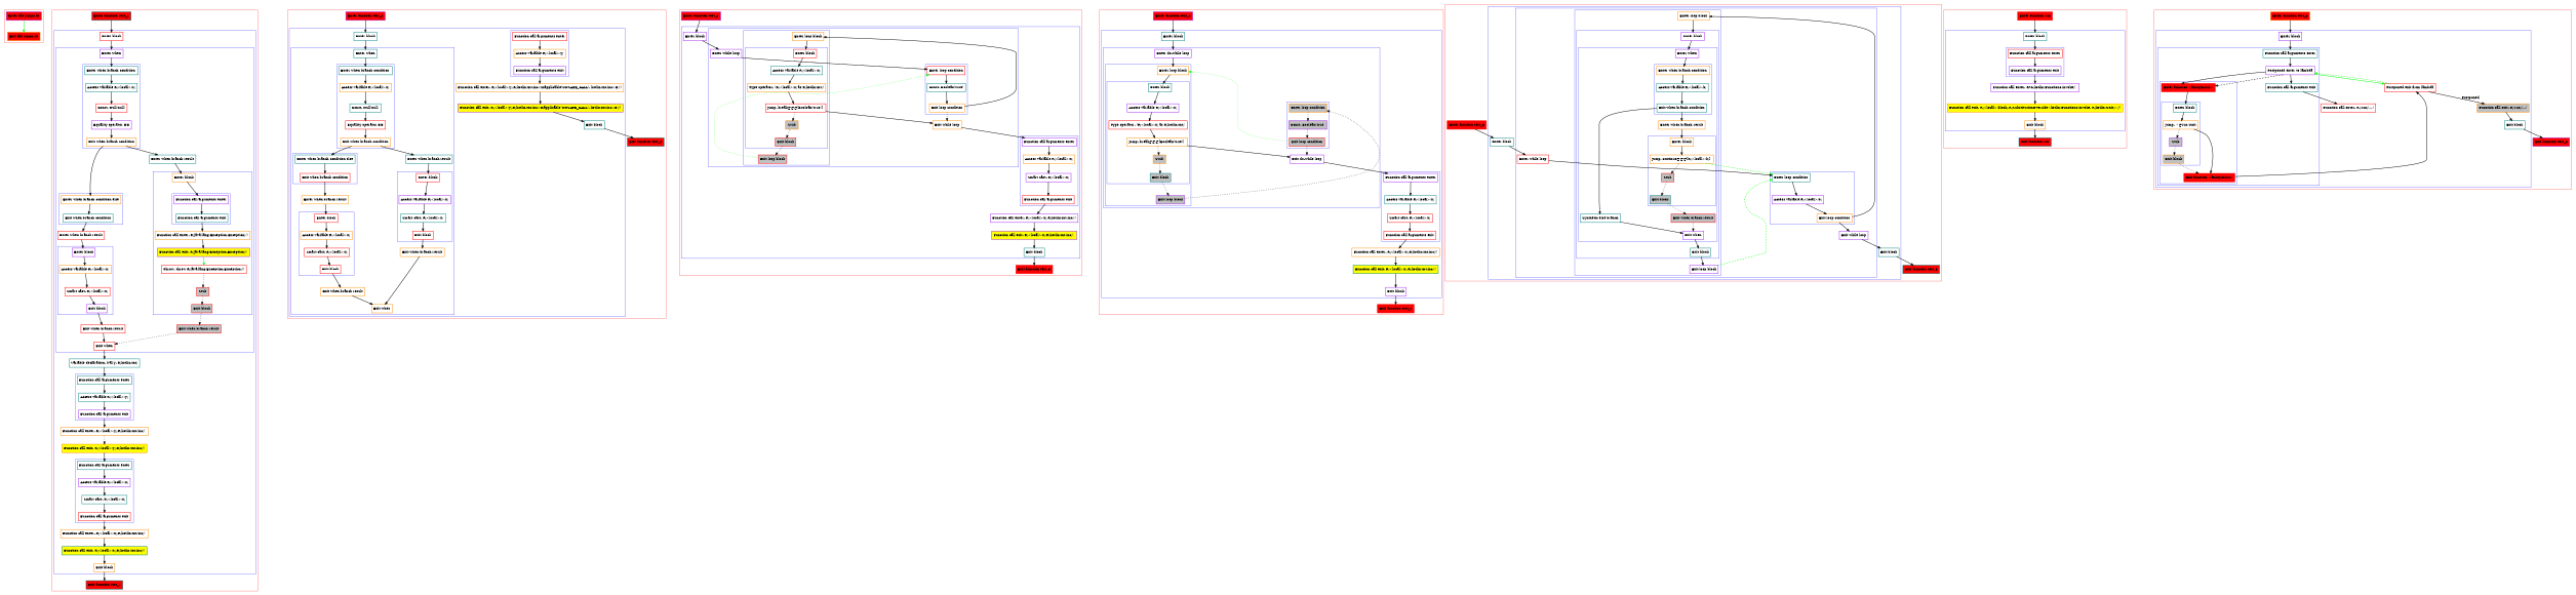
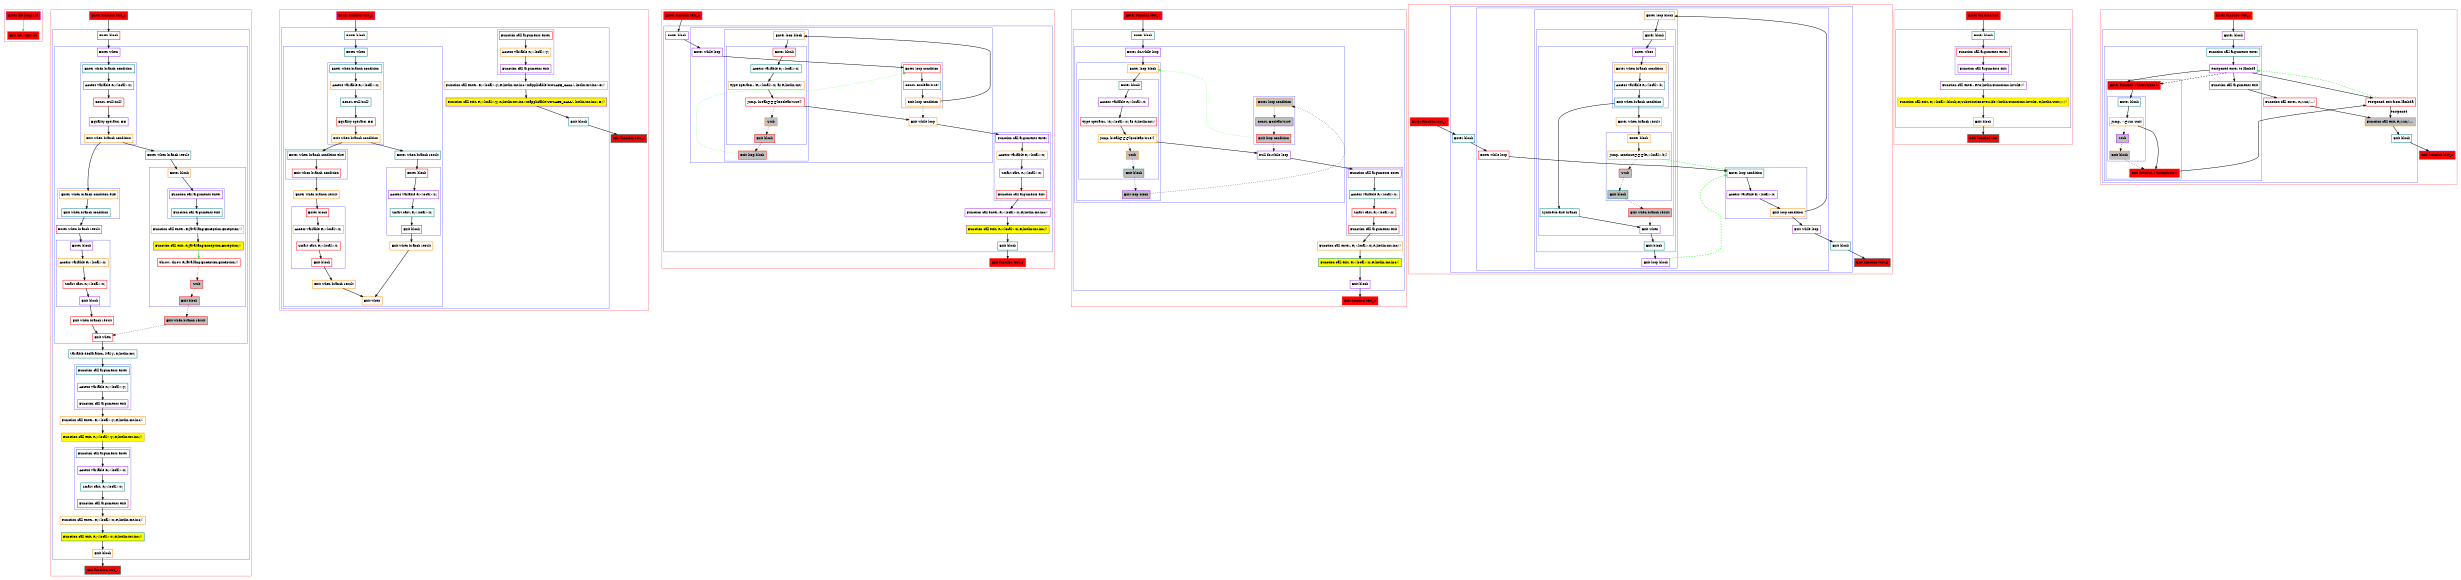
  digraph {
    nodesep=3
    node [color=teal penwidth=2 shape=box]
    edge [penwidth=2]
    n1 [color=purple fillcolor=red label="Enter file jumps.kt" style=filled]
    n2 [color=darkorange fillcolor=red label="Exit file jumps.kt" style=filled]
    n3 [label="Enter when branch condition "]
    n4 [label="Access variable R|<local>/x|"]
    n5 [color=red label="Const: Null(null)"]
    n6 [color=purple label="Equality operator =="]
    n7 [color=darkorange label="Exit when branch condition"]
    n8 [color=darkorange label="Enter when branch condition else"]
    n9 [label="Exit when branch condition"]
    n10 [color=purple label="Enter block"]
    n11 [color=darkorange label="Access variable R|<local>/x|"]
    n12 [color=red label="Smart cast: R|<local>/x|"]
    n13 [color=purple label="Exit block"]
    n14 [color=purple label="Function call arguments enter"]
    n15 [label="Function call arguments exit"]
    n16 [color=darkorange label="Enter block"]
    n17 [color=darkorange label="Function call enter: R|java/lang/Exception.Exception|()"]
    n18 [color=purple fillcolor=yellow label="Function call exit: R|java/lang/Exception.Exception|()" style=filled]
    n19 [color=red label="Throw: throw R|java/lang/Exception.Exception|()"]
    n20 [color=red fillcolor=gray label=Stub style=filled]
    n21 [color=red fillcolor=gray label="Exit block" style=filled]
    n22 [color=purple label="Enter when"]
    n23 [color=red label="Enter when branch result"]
    n24 [color=red label="Exit when branch result"]
    n25 [label="Enter when branch result"]
    n26 [color=red fillcolor=gray label="Exit when branch result" style=filled]
    n27 [color=red label="Exit when"]
    n28 [label="Function call arguments enter"]
    n29 [label="Access variable R|<local>/y|"]
    n30 [color=purple label="Function call arguments exit"]
    n31 [label="Function call arguments enter"]
    n32 [color=purple label="Access variable R|<local>/x|"]
    n33 [label="Smart cast: R|<local>/x|"]
    n34 [color=red label="Function call arguments exit"]
    n35 [color=red label="Enter block"]
    n36 [label="Variable declaration: lval y: R|kotlin/Int|"]
    n37 [color=darkorange label="Function call enter: R|<local>/y|.R|kotlin/Int.inc|()"]
    n38 [color=darkorange fillcolor=yellow label="Function call exit: R|<local>/y|.R|kotlin/Int.inc|()" style=filled]
    n39 [color=darkorange label="Function call enter: R|<local>/x|.R|kotlin/Int.inc|()"]
    n40 [fillcolor=yellow label="Function call exit: R|<local>/x|.R|kotlin/Int.inc|()" style=filled]
    n41 [color=darkorange label="Exit block"]
    n42 [fillcolor=red label="Enter function test_1" style=filled]
    n43 [fillcolor=red label="Exit function test_1" style=filled]
    n44 [label="Enter when branch condition "]
    n45 [color=darkorange label="Access variable R|<local>/x|"]
    n46 [label="Const: Null(null)"]
    n47 [color=red label="Equality operator =="]
    n48 [color=darkorange label="Exit when branch condition"]
    n49 [label="Enter when branch condition else"]
    n50 [color=red label="Exit when branch condition"]
    n51 [color=red label="Enter block"]
    n52 [color=darkorange label="Access variable R|<local>/x|"]
    n53 [color=red label="Smart cast: R|<local>/x|"]
    n54 [color=red label="Exit block"]
    n55 [color=red label="Enter block"]
    n56 [color=purple label="Access variable R|<local>/x|"]
    n57 [label="Smart cast: R|<local>/x|"]
    n58 [color=red label="Exit block"]
    n59 [label="Enter when"]
    n60 [color=darkorange label="Enter when branch result"]
    n61 [color=darkorange label="Exit when branch result"]
    n62 [label="Enter when branch result"]
    n63 [color=darkorange label="Exit when branch result"]
    n64 [color=darkorange label="Exit when"]
    n65 [color=red label="Function call arguments enter"]
    n66 [color=darkorange label="Access variable R|<local>/y|"]
    n67 [color=purple label="Function call arguments exit"]
    n68 [label="Enter block"]
    n69 [color=darkorange label="Function call enter: R|<local>/y|.R|kotlin/Int.inc<Inapplicable(UNSAFE_CALL): kotlin/Int.inc>#|()"]
    n70 [color=purple fillcolor=yellow label="Function call exit: R|<local>/y|.R|kotlin/Int.inc<Inapplicable(UNSAFE_CALL): kotlin/Int.inc>#|()" style=filled]
    n71 [label="Exit block"]
    n72 [color=purple fillcolor=red label="Enter function test_2" style=filled]
    n73 [fillcolor=red label="Exit function test_2" style=filled]
    n74 [color=red label="Enter loop condition"]
    n75 [label="Const: Boolean(true)"]
    n76 [color=darkorange label="Exit loop condition"]
    n77 [color=red label="Enter block"]
    n78 [label="Access variable R|<local>/x|"]
    n79 [color=darkorange label="Type operator: (R|<local>/x| as R|kotlin/Int|)"]
    n80 [color=red label="Jump: break@@@[Boolean(true)] "]
    n81 [color=darkorange fillcolor=gray label=Stub style=filled]
    n82 [color=red fillcolor=gray label="Exit block" style=filled]
    n83 [color=darkorange label="Enter loop block"]
    n84 [color=red fillcolor=gray label="Exit loop block" style=filled]
    n85 [color=purple label="Enter while loop"]
    n86 [color=darkorange label="Exit while loop"]
    n87 [color=purple label="Function call arguments enter"]
    n88 [color=darkorange label="Access variable R|<local>/x|"]
    n89 [color=purple label="Smart cast: R|<local>/x|"]
    n90 [color=red label="Function call arguments exit"]
    n91 [color=purple label="Enter block"]
    n92 [color=purple label="Function call enter: R|<local>/x|.R|kotlin/Int.inc|()"]
    n93 [color=purple fillcolor=yellow label="Function call exit: R|<local>/x|.R|kotlin/Int.inc|()" style=filled]
    n94 [label="Exit block"]
    n95 [color=purple fillcolor=red label="Enter function test_3" style=filled]
    n96 [color=red fillcolor=red label="Exit function test_3" style=filled]
    n97 [label="Enter block"]
    n98 [color=purple label="Access variable R|<local>/x|"]
    n99 [color=red label="Type operator: (R|<local>/x| as R|kotlin/Int|)"]
    n100 [color=darkorange label="Jump: break@@@[Boolean(true)] "]
    n101 [color=darkorange fillcolor=gray label=Stub style=filled]
    n102 [fillcolor=gray label="Exit block" style=filled]
    n103 [color=darkorange label="Enter loop block"]
    n104 [color=purple fillcolor=gray label="Exit loop block" style=filled]
    n105 [color=darkorange fillcolor=gray label="Enter loop condition" style=filled]
    n106 [color=purple fillcolor=gray label="Const: Boolean(true)" style=filled]
    n107 [color=red fillcolor=gray label="Exit loop condition" style=filled]
    n108 [color=purple label="Enter do-while loop"]
-   n109 [color=purple label="Exit do-while loop"]
+   n109 [color=purple label="Null do-while loop"]
    n110 [color=purple label="Function call arguments enter"]
    n111 [label="Access variable R|<local>/x|"]
    n112 [color=red label="Smart cast: R|<local>/x|"]
    n113 [color=red label="Function call arguments exit"]
    n114 [label="Enter block"]
    n115 [color=darkorange label="Function call enter: R|<local>/x|.R|kotlin/Int.inc|()"]
    n116 [fillcolor=yellow label="Function call exit: R|<local>/x|.R|kotlin/Int.inc|()" style=filled]
    n117 [color=purple label="Exit block"]
    n118 [color=purple fillcolor=red label="Enter function test_4" style=filled]
    n119 [color=red fillcolor=red label="Exit function test_4" style=filled]
    n120 [label="Enter loop condition"]
    n121 [color=purple label="Access variable R|<local>/b|"]
    n122 [color=darkorange label="Exit loop condition"]
    n123 [color=darkorange label="Enter when branch condition "]
    n124 [label="Access variable R|<local>/b|"]
    n125 [label="Exit when branch condition"]
    n126 [color=darkorange label="Enter block"]
    n127 [color=darkorange label="Jump: continue@@@[R|<local>/b|] "]
    n128 [color=red fillcolor=gray label=Stub style=filled]
    n129 [fillcolor=gray label="Exit block" style=filled]
    n130 [color=purple label="Enter when"]
    n131 [label="Synthetic else branch"]
    n132 [color=darkorange label="Enter when branch result"]
    n133 [color=red fillcolor=gray label="Exit when branch result" style=filled]
    n134 [color=purple label="Exit when"]
    n135 [color=purple label="Enter block"]
    n136 [label="Exit block"]
    n137 [color=darkorange label="Enter loop block"]
    n138 [color=purple label="Exit loop block"]
    n139 [color=red label="Enter while loop"]
    n140 [color=purple label="Exit while loop"]
    n141 [label="Enter block"]
    n142 [label="Exit block"]
    n143 [color=red fillcolor=red label="Enter function test_5" style=filled]
    n144 [fillcolor=red label="Exit function test_5" style=filled]
    n145 [color=red label="Function call arguments enter"]
    n146 [color=purple label="Function call arguments exit"]
    n147 [label="Enter block"]
    n148 [color=purple label="Function call enter: R?C|kotlin/Function0.invoke|()"]
    n149 [color=darkorange fillcolor=yellow label="Function call exit: R|<local>/block|.R|SubstitutionOverride<kotlin/Function0.invoke: R|kotlin/Unit|>|()" style=filled]
    n150 [color=darkorange label="Exit block"]
    n151 [color=red fillcolor=red label="Enter function run" style=filled]
    n152 [fillcolor=red label="Exit function run" style=filled]
    n153 [label="Enter block"]
    n154 [color=darkorange label="Jump: ^@run Unit"]
    n155 [color=purple fillcolor=gray label=Stub style=filled]
    n156 [color=darkorange fillcolor=gray label="Exit block" style=filled]
    n157 [color=red fillcolor=red label="Enter function <anonymous>" style=filled]
    n158 [color=red fillcolor=red label="Exit function <anonymous>" style=filled]
    n159 [label="Function call arguments enter"]
    n160 [color=purple label="Postponed enter to lambda"]
    n161 [label="Function call arguments exit"]
    n162 [color=purple label="Enter block"]
    n163 [color=red label="Function call enter: R|/run|(...)"]
    n164 [color=red label="Postponed exit from lambda"]
    n165 [color=darkorange fillcolor=gray label="Function call exit: R|/run|(...)" style=filled]
    n166 [label="Exit block"]
    n167 [color=darkorange fillcolor=red label="Enter function test_6" style=filled]
    n168 [color=purple fillcolor=red label="Exit function test_6" style=filled]
    subgraph cluster_1 {
      color=red
      n1
      n2
    }
    subgraph cluster_2 {
      color=red
      n42
      n43
      subgraph cluster_3 {
        color=blue
        n35
        n36
        n37
        n38
        n39
        n40
        n41
        subgraph cluster_4 {
          color=blue
          n22
          n23
          n24
          n25
          n26
          n27
          subgraph cluster_5 {
            color=blue
            n3
            n4
            n5
            n6
            n7
          }
          subgraph cluster_6 {
            color=blue
            n8
            n9
          }
          subgraph cluster_7 {
            color=blue
            n10
            n11
            n12
            n13
          }
          subgraph cluster_8 {
            color=blue
            n16
            n17
            n18
            n19
            n20
            n21
            subgraph cluster_9 {
              color=blue
              n14
              n15
            }
          }
        }
        subgraph cluster_10 {
          color=blue
          n28
          n29
          n30
        }
        subgraph cluster_11 {
          color=blue
          n31
          n32
          n33
          n34
        }
      }
    }
    subgraph cluster_12 {
      color=red
      n72
      n73
      subgraph cluster_13 {
        color=blue
        n68
        n69
        n70
        n71
        subgraph cluster_14 {
          color=blue
          n59
          n60
          n61
          n62
          n63
          n64
          subgraph cluster_15 {
            color=blue
            n44
            n45
            n46
            n47
            n48
          }
          subgraph cluster_16 {
            color=blue
            n49
            n50
          }
          subgraph cluster_17 {
            color=blue
            n51
            n52
            n53
            n54
          }
          subgraph cluster_18 {
            color=blue
            n55
            n56
            n57
            n58
          }
        }
        subgraph cluster_19 {
          color=blue
          n65
          n66
          n67
        }
      }
    }
    subgraph cluster_20 {
      color=red
      n95
      n96
      subgraph cluster_21 {
        color=blue
        n91
        n92
        n93
        n94
        subgraph cluster_22 {
          color=blue
          n85
          n86
          subgraph cluster_23 {
            color=blue
            n74
            n75
            n76
          }
          subgraph cluster_24 {
            color=blue
            n83
            n84
            subgraph cluster_25 {
              color=blue
              n77
              n78
              n79
              n80
              n81
              n82
            }
          }
        }
        subgraph cluster_26 {
          color=blue
          n87
          n88
          n89
          n90
        }
      }
    }
    subgraph cluster_27 {
      color=red
      n118
      n119
      subgraph cluster_28 {
        color=blue
        n114
        n115
        n116
        n117
        subgraph cluster_29 {
          color=blue
          n108
          n109
          subgraph cluster_30 {
            color=blue
            n103
            n104
            subgraph cluster_31 {
              color=blue
              n97
              n98
              n99
              n100
              n101
              n102
            }
          }
          subgraph cluster_32 {
            color=blue
            n105
            n106
            n107
          }
        }
        subgraph cluster_33 {
          color=blue
          n110
          n111
          n112
          n113
        }
      }
    }
    subgraph cluster_34 {
      color=red
      n143
      n144
      subgraph cluster_35 {
        color=blue
        n141
        n142
        subgraph cluster_36 {
          color=blue
          n139
          n140
          subgraph cluster_37 {
            color=blue
            n120
            n121
            n122
          }
          subgraph cluster_38 {
            color=blue
            n137
            n138
            subgraph cluster_39 {
              color=blue
              n135
              n136
              subgraph cluster_40 {
                color=blue
                n130
                n131
                n132
                n133
                n134
                subgraph cluster_41 {
                  color=blue
                  n123
                  n124
                  n125
                }
                subgraph cluster_42 {
                  color=blue
                  n126
                  n127
                  n128
                  n129
                }
              }
            }
          }
        }
      }
    }
    subgraph cluster_43 {
      color=red
      n151
      n152
      subgraph cluster_44 {
        color=blue
        n147
        n148
        n149
        n150
        subgraph cluster_45 {
          color=blue
          n145
          n146
        }
      }
    }
    subgraph cluster_46 {
      color=red
      n167
      n168
      subgraph cluster_47 {
        color=blue
        n162
        n163
        n164
        n165
        n166
        subgraph cluster_48 {
          color=blue
          n159
          n160
          n161
          subgraph cluster_49 {
            color=blue
            n157
            n158
            subgraph cluster_50 {
              color=blue
              n153
              n154
              n155
              n156
            }
          }
        }
      }
    }
    n1 -> n2 [color=green]
    n3 -> n4
    n4 -> n5
    n5 -> n6
    n6 -> n7
    n7 -> n8
    n7 -> n25
    n8 -> n9
    n9 -> n23
    n10 -> n11
    n11 -> n12
    n12 -> n13
    n13 -> n24
    n14 -> n15
    n15 -> n17
    n16 -> n14
    n17 -> n18
    n18 -> n19 [color=green]
    n19 -> n20 [style=dotted]
    n20 -> n21 [style=dotted]
    n21 -> n26 [style=dotted]
    n22 -> n3
    n23 -> n10
    n24 -> n27
    n25 -> n16
    n26 -> n27 [style=dotted]
    n27 -> n36
    n28 -> n29
    n29 -> n30
    n30 -> n37
    n31 -> n32
    n32 -> n33
    n33 -> n34
    n34 -> n39
    n35 -> n22
    n36 -> n28
-   n37 -> n38 [style=dotted]
+   n37 -> n38
    n38 -> n31
    n39 -> n40
    n40 -> n41
    n41 -> n43
    n42 -> n35
    n44 -> n45
    n45 -> n46
    n46 -> n47
    n47 -> n48
    n48 -> n49
    n48 -> n62
    n49 -> n50
    n50 -> n60
    n51 -> n52
    n52 -> n53
    n53 -> n54
    n54 -> n61
    n55 -> n56
    n56 -> n57
    n57 -> n58
    n58 -> n63
    n59 -> n44
    n60 -> n51
    n61 -> n64
    n62 -> n55
    n63 -> n64
    n65 -> n66
    n66 -> n67
    n67 -> n69
    n68 -> n59
    n69 -> n70
    n70 -> n71
    n71 -> n73
    n72 -> n68
    n74 -> n75
    n75 -> n76
    n76 -> n83
    n76 -> n86 [style=dotted]
    n77 -> n78
    n78 -> n79
    n79 -> n80
    n80 -> n81 [style=dotted]
    n80 -> n86
    n81 -> n82 [style=dotted]
    n82 -> n84 [style=dotted]
    n83 -> n77
    n84 -> n74 [color=green style=dotted]
    n85 -> n74
    n86 -> n87
    n87 -> n88
    n88 -> n89
    n89 -> n90
    n90 -> n92
    n91 -> n85
    n92 -> n93
    n93 -> n94
    n94 -> n96
    n95 -> n91
    n97 -> n98
    n98 -> n99
    n99 -> n100
    n100 -> n101 [style=dotted]
    n100 -> n109
    n101 -> n102 [style=dotted]
    n102 -> n104 [style=dotted]
    n103 -> n97
    n104 -> n105 [style=dotted]
    n105 -> n106 [style=dotted]
    n106 -> n107 [style=dotted]
    n107 -> n103 [color=green style=dotted]
    n107 -> n109 [style=dotted]
    n108 -> n103
    n109 -> n110
    n110 -> n111
    n111 -> n112
    n112 -> n113
    n113 -> n115
    n114 -> n108
    n115 -> n116
    n116 -> n117
    n117 -> n119
    n118 -> n114
    n120 -> n121
    n121 -> n122
    n122 -> n137
    n122 -> n140
    n123 -> n124
    n124 -> n125
    n125 -> n131
    n125 -> n132
    n126 -> n127
    n127 -> n120 [color=green style=dashed]
    n127 -> n128 [style=dotted]
    n128 -> n129 [style=dotted]
    n129 -> n133 [style=dotted]
    n130 -> n123
    n131 -> n134
    n132 -> n126
    n133 -> n134 [style=dotted]
    n134 -> n136
    n135 -> n130
    n136 -> n138
    n137 -> n135
    n138 -> n120 [color=green style=dashed]
    n139 -> n120
    n140 -> n142
    n141 -> n139
    n142 -> n144
    n143 -> n141
    n145 -> n146
    n146 -> n148
    n147 -> n145
    n148 -> n149
    n149 -> n150
    n150 -> n152
    n151 -> n147
    n153 -> n154
    n154 -> n155 [style=dotted]
    n154 -> n158
    n155 -> n156 [style=dotted]
    n156 -> n158 [style=dotted]
    n157 -> n153
    n158 -> n164
    n159 -> n160
    n160 -> n157
    n160 -> n157 [style=dashed]
    n160 -> n161
-   n160 -> n164 [color=green]
+   n160 -> n164
    n161 -> n163
    n162 -> n159
+   n163 -> n165
    n164 -> n160 [color=green style=dashed]
    n164 -> n165 [label=Postponed]
    n165 -> n166
    n166 -> n168
    n167 -> n162
  }
